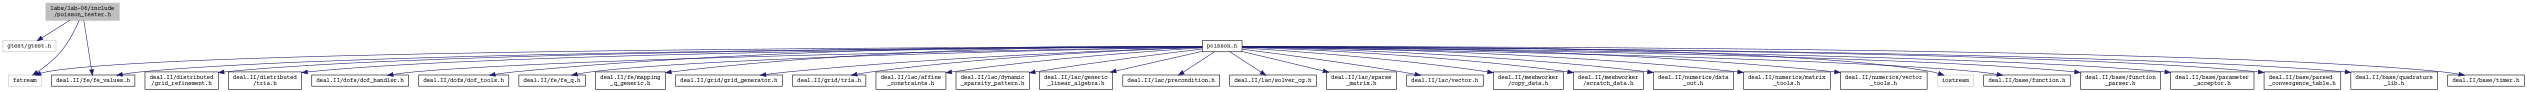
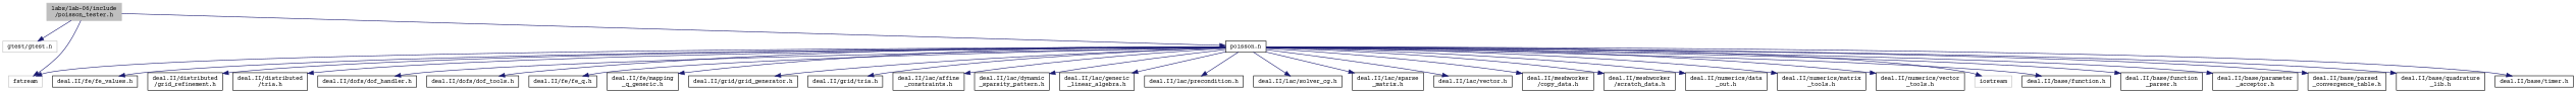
  digraph {
    fontname="Courier Prime"
    node [color=black fontname="Courier Prime" fontsize=10 shape=record]
    edge [color=midnightblue fontname="Courier Prime" fontsize=10 labelfontname=Helvetica labelfontsize=10 style=solid]
    n1 [color=grey75 fillcolor=grey75 fontcolor=black height=0.2 label="labs/lab-06/include\l/poisson_tester.h" style=filled width=0.4]
    n2 [color=grey75 height=0.2 label="gtest/gtest.h" width=0.4]
    n3 [color=grey75 height=0.2 label=fstream width=0.4]
    n4 [height=0.2 label="poisson.h" width=0.4]
    n5 [height=0.2 label="deal.II/base/function.h" width=0.4]
    n6 [height=0.2 label="deal.II/base/function\l_parser.h" width=0.4]
    n7 [height=0.2 label="deal.II/base/parameter\l_acceptor.h" width=0.4]
    n8 [height=0.2 label="deal.II/base/parsed\l_convergence_table.h" width=0.4]
    n9 [height=0.2 label="deal.II/base/quadrature\l_lib.h" width=0.4]
    n10 [height=0.2 label="deal.II/base/timer.h" width=0.4]
    n11 [height=0.2 label="deal.II/distributed\l/grid_refinement.h" width=0.4]
    n12 [height=0.2 label="deal.II/distributed\l/tria.h" width=0.4]
    n13 [height=0.2 label="deal.II/dofs/dof_handler.h" width=0.4]
    n14 [height=0.2 label="deal.II/dofs/dof_tools.h" width=0.4]
    n15 [height=0.2 label="deal.II/fe/fe_q.h" width=0.4]
    n16 [height=0.2 label="deal.II/fe/fe_values.h" width=0.4]
    n17 [height=0.2 label="deal.II/fe/mapping\l_q_generic.h" width=0.4]
    n18 [height=0.2 label="deal.II/grid/grid_generator.h" width=0.4]
    n19 [height=0.2 label="deal.II/grid/tria.h" width=0.4]
    n20 [height=0.2 label="deal.II/lac/affine\l_constraints.h" width=0.4]
    n21 [height=0.2 label="deal.II/lac/dynamic\l_sparsity_pattern.h" width=0.4]
    n22 [height=0.2 label="deal.II/lac/generic\l_linear_algebra.h" width=0.4]
    n23 [height=0.2 label="deal.II/lac/precondition.h" width=0.4]
    n24 [height=0.2 label="deal.II/lac/solver_cg.h" width=0.4]
    n25 [height=0.2 label="deal.II/lac/sparse\l_matrix.h" width=0.4]
    n26 [height=0.2 label="deal.II/lac/vector.h" width=0.4]
    n27 [height=0.2 label="deal.II/meshworker\l/copy_data.h" width=0.4]
    n28 [height=0.2 label="deal.II/meshworker\l/scratch_data.h" width=0.4]
    n29 [height=0.2 label="deal.II/numerics/data\l_out.h" width=0.4]
    n30 [height=0.2 label="deal.II/numerics/matrix\l_tools.h" width=0.4]
    n31 [height=0.2 label="deal.II/numerics/vector\l_tools.h" width=0.4]
    n32 [color=grey75 height=0.2 label=iostream width=0.4]
    n1 -> n2
    n1 -> n3
-   n1 -> n16
+   n1 -> n4
    n4 -> n3
    n4 -> n5
    n4 -> n6
    n4 -> n7
    n4 -> n8
    n4 -> n9
    n4 -> n10
    n4 -> n11
    n4 -> n12
    n4 -> n13
    n4 -> n14
    n4 -> n15
    n4 -> n16
    n4 -> n17
    n4 -> n18
    n4 -> n19
    n4 -> n20
    n4 -> n21
    n4 -> n22
    n4 -> n23
    n4 -> n24
    n4 -> n25
    n4 -> n26
    n4 -> n27
    n4 -> n28
    n4 -> n29
    n4 -> n30
    n4 -> n31
    n4 -> n32
  }
